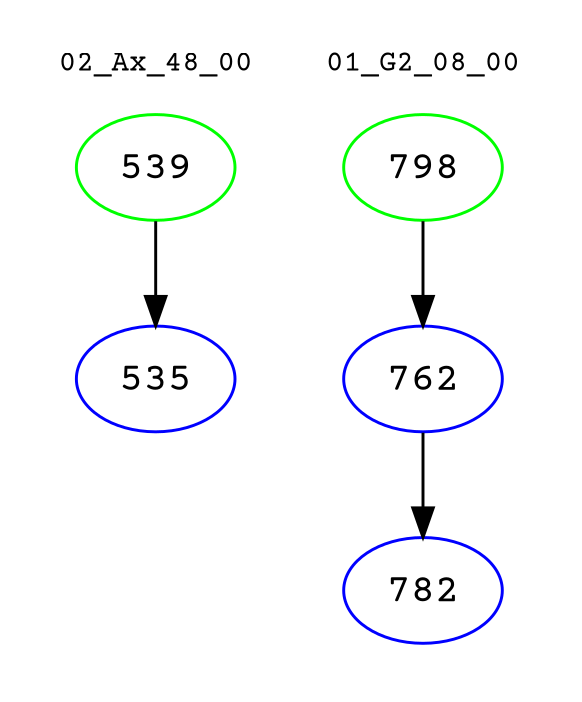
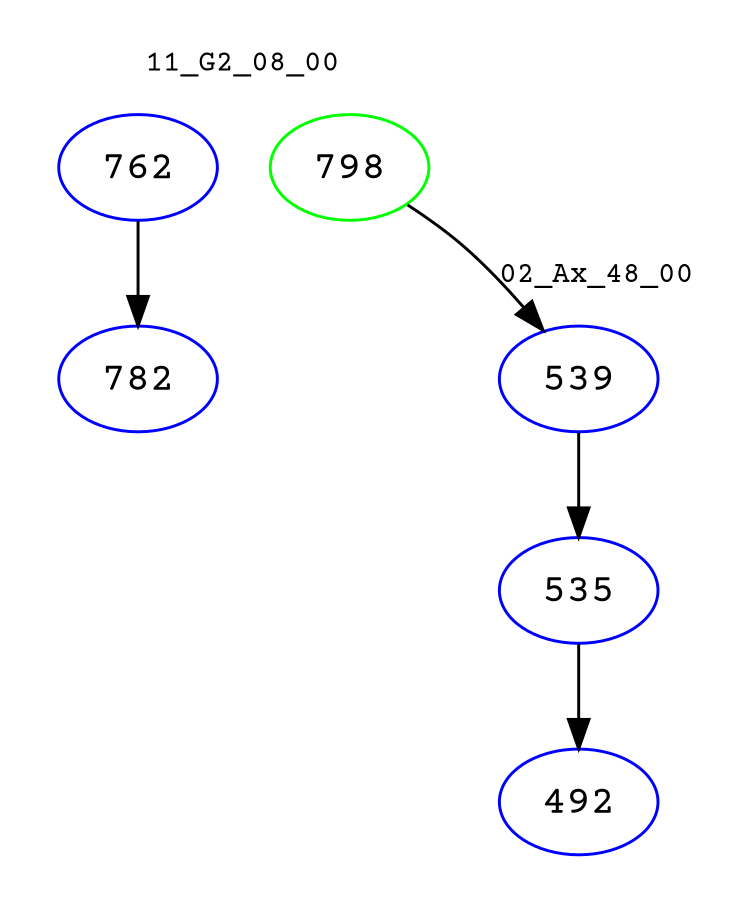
  digraph {
    fontname="Courier Prime"
    node [color=blue fontname="Courier Prime"]
    edge [color=black fontname="Courier Prime"]
-   n1 [color=green label=539]
+   n1 [label=539]
    n2 [label=535]
+   n3 [label=492]
    n4 [color=green label=798]
    n5 [label=762]
    n6 [label=782]
    subgraph cluster_1 {
      color=white
      fontsize=10
      label="02_Ax_48_00"
      n1
      n2
+     n3
    }
    subgraph cluster_2 {
      color=white
      fontsize=10
-     label="01_G2_08_00"
+     label="11_G2_08_00"
      n4
      n5
      n6
    }
    n1 -> n2
-   n4 -> n5
+   n2 -> n3
+   n4 -> n1
    n5 -> n6
  }
